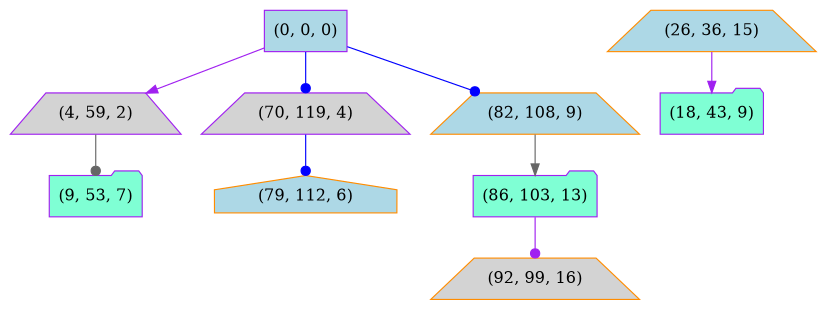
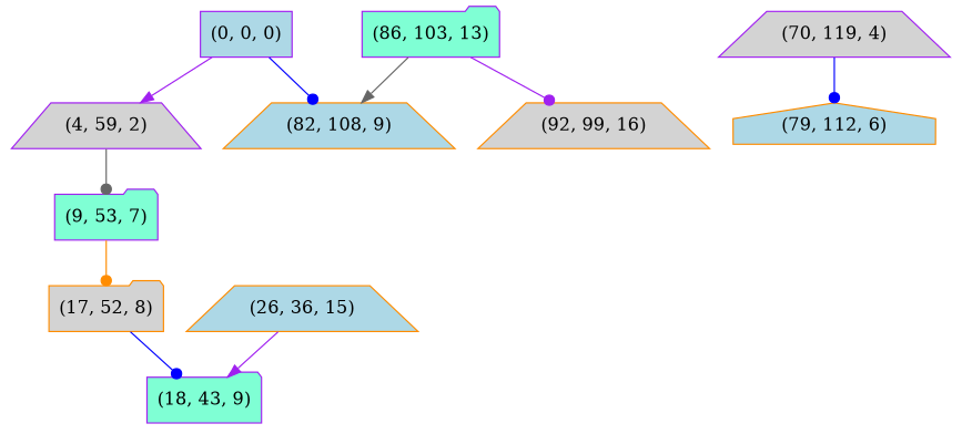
  digraph {
    node [color=purple fillcolor=lightblue shape=trapezium style=filled]
    edge [arrowhead=dot color=blue]
    "(0, 0, 0)" [shape=box]
    "(4, 59, 2)" [fillcolor=lightgrey]
    "(70, 119, 4)" [fillcolor=lightgrey]
    "(82, 108, 9)" [color=darkorange]
    "(9, 53, 7)" [fillcolor=aquamarine shape=folder]
    "(79, 112, 6)" [color=darkorange shape=house]
+   "(17, 52, 8)" [color=darkorange fillcolor=lightgrey shape=folder]
    "(18, 43, 9)" [fillcolor=aquamarine shape=folder]
    "(26, 36, 15)" [color=darkorange]
    "(86, 103, 13)" [fillcolor=aquamarine shape=folder]
    "(92, 99, 16)" [color=darkorange fillcolor=lightgrey]
    "(0, 0, 0)" -> "(4, 59, 2)" [arrowhead=normal color=purple]
-   "(0, 0, 0)" -> "(70, 119, 4)"
    "(0, 0, 0)" -> "(82, 108, 9)"
    "(4, 59, 2)" -> "(9, 53, 7)" [color=gray40]
    "(70, 119, 4)" -> "(79, 112, 6)"
-   "(82, 108, 9)" -> "(86, 103, 13)" [arrowhead=normal color=gray40]
+   "(86, 103, 13)" -> "(82, 108, 9)" [arrowhead=normal color=gray40]
+   "(9, 53, 7)" -> "(17, 52, 8)" [color=darkorange]
+   "(17, 52, 8)" -> "(18, 43, 9)"
    "(26, 36, 15)" -> "(18, 43, 9)" [arrowhead=normal color=purple]
    "(86, 103, 13)" -> "(92, 99, 16)" [color=purple]
  }
